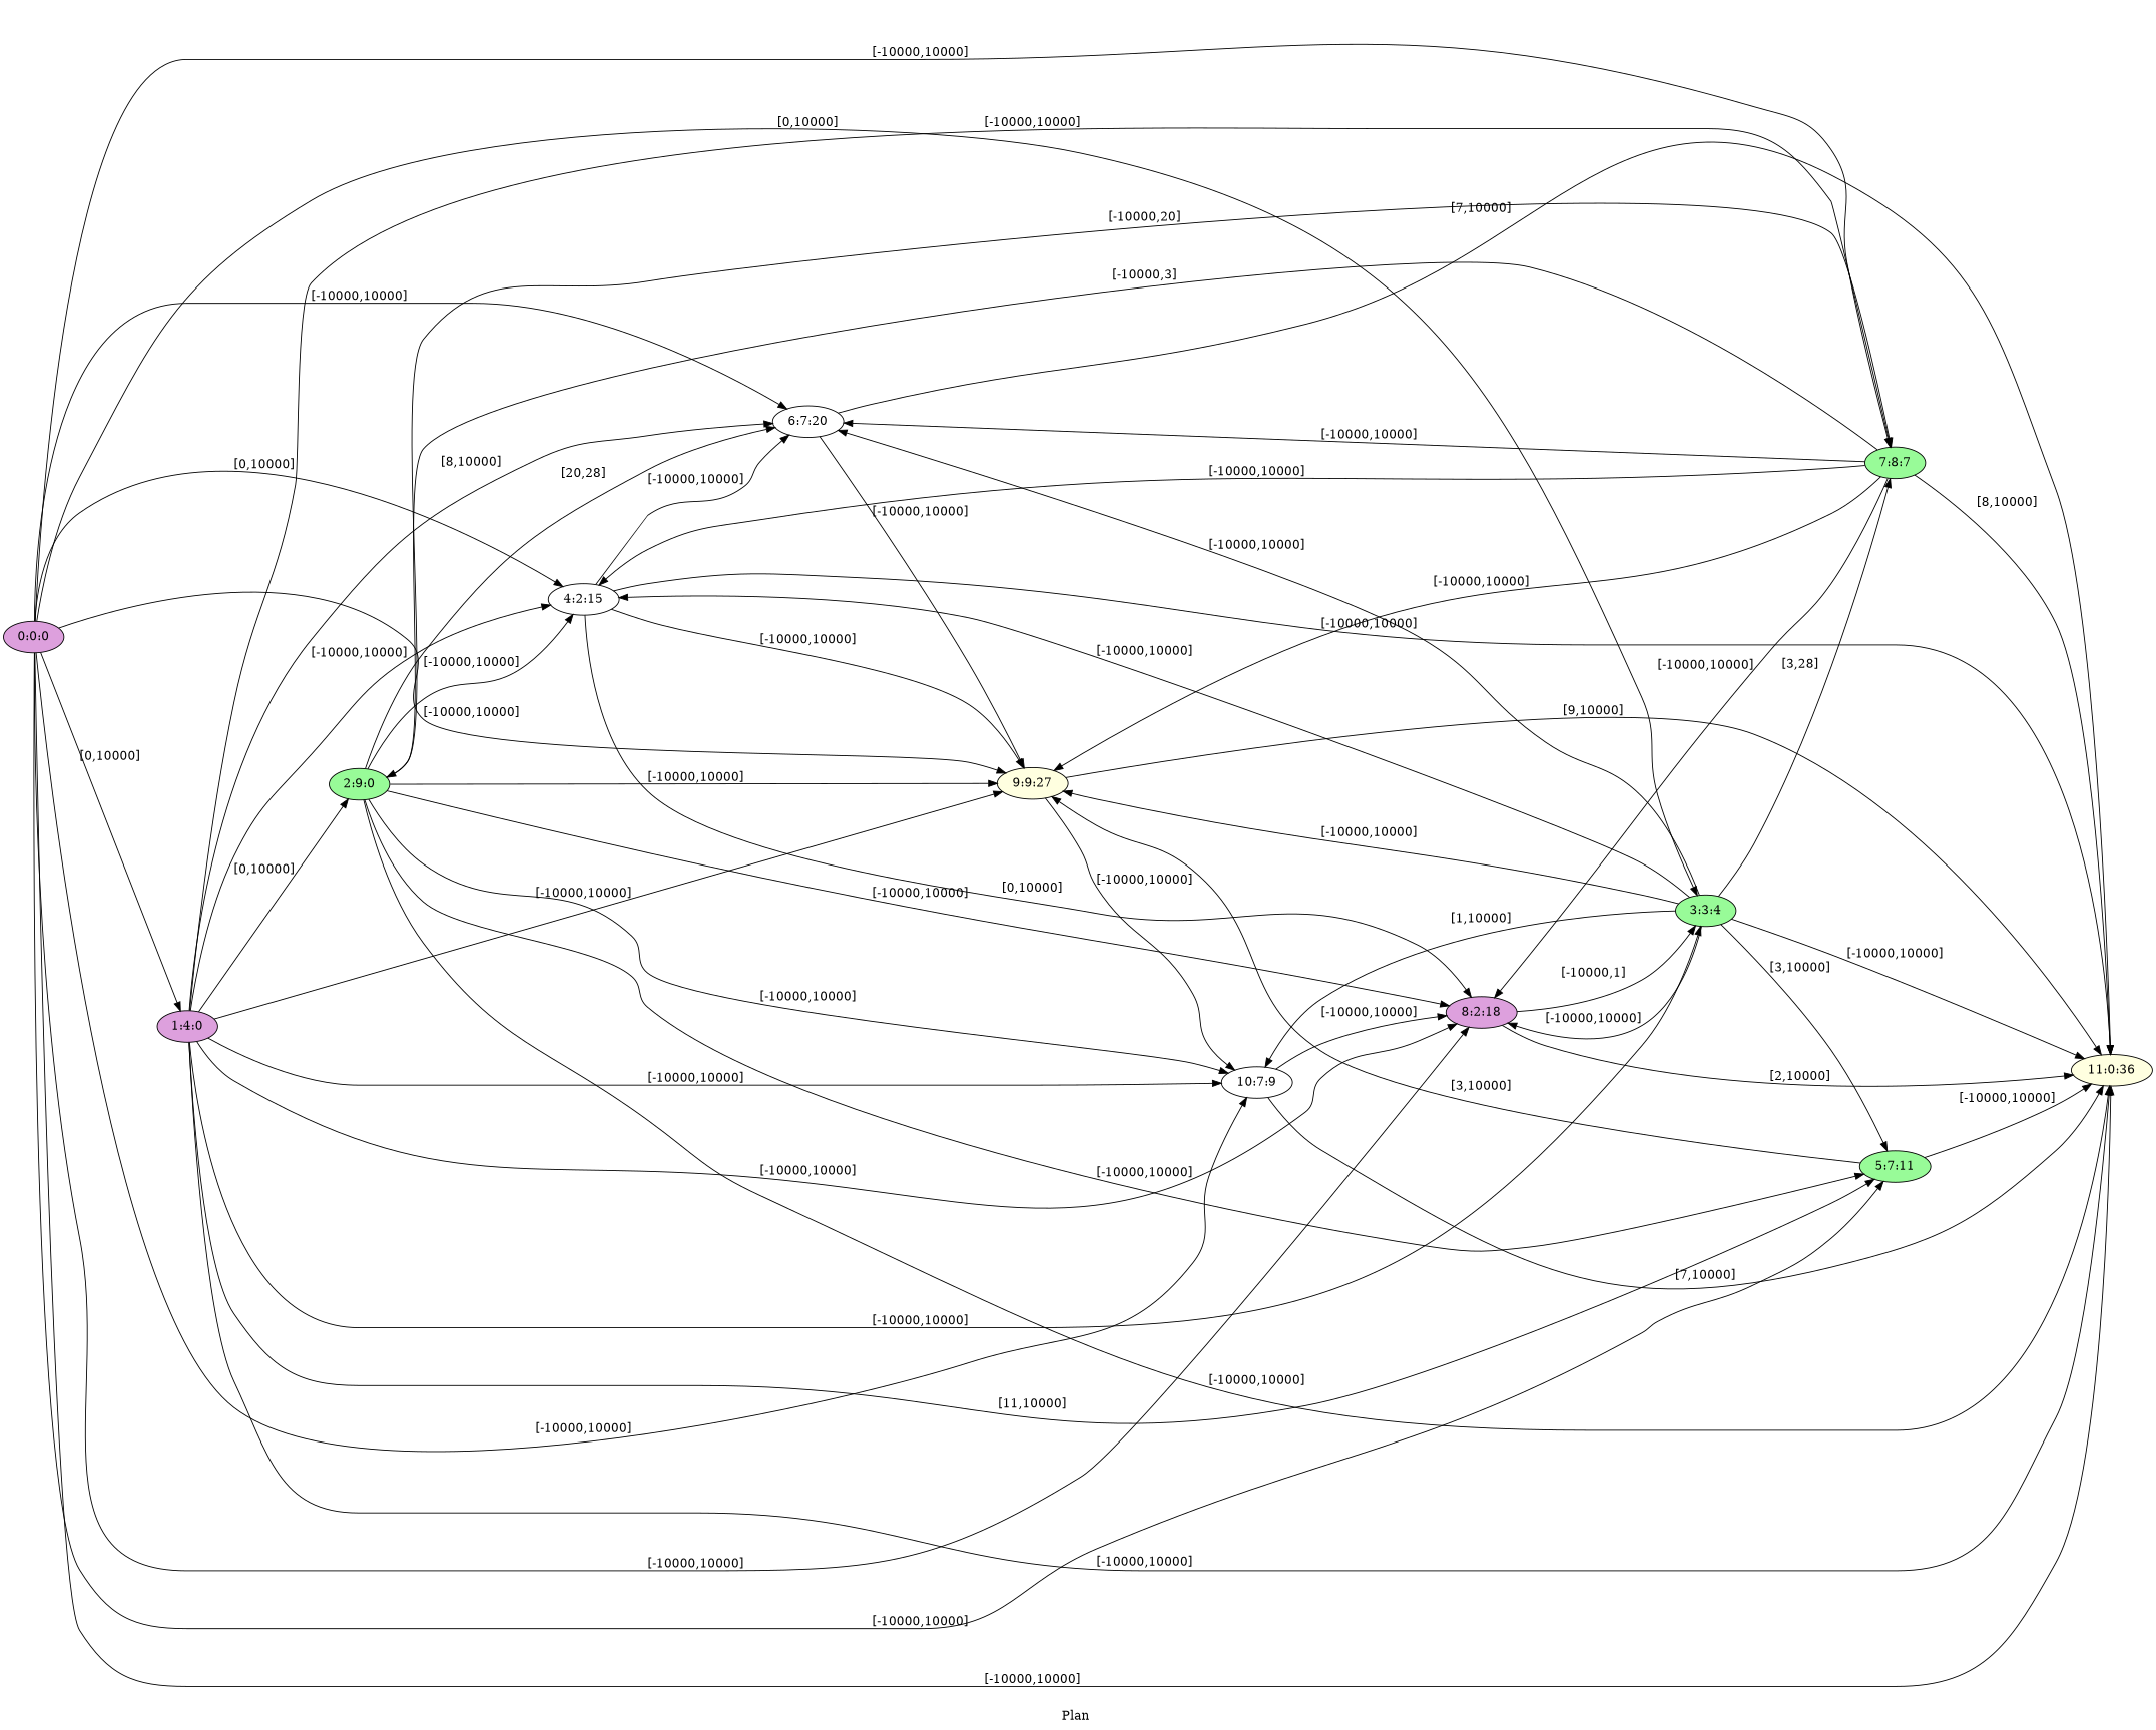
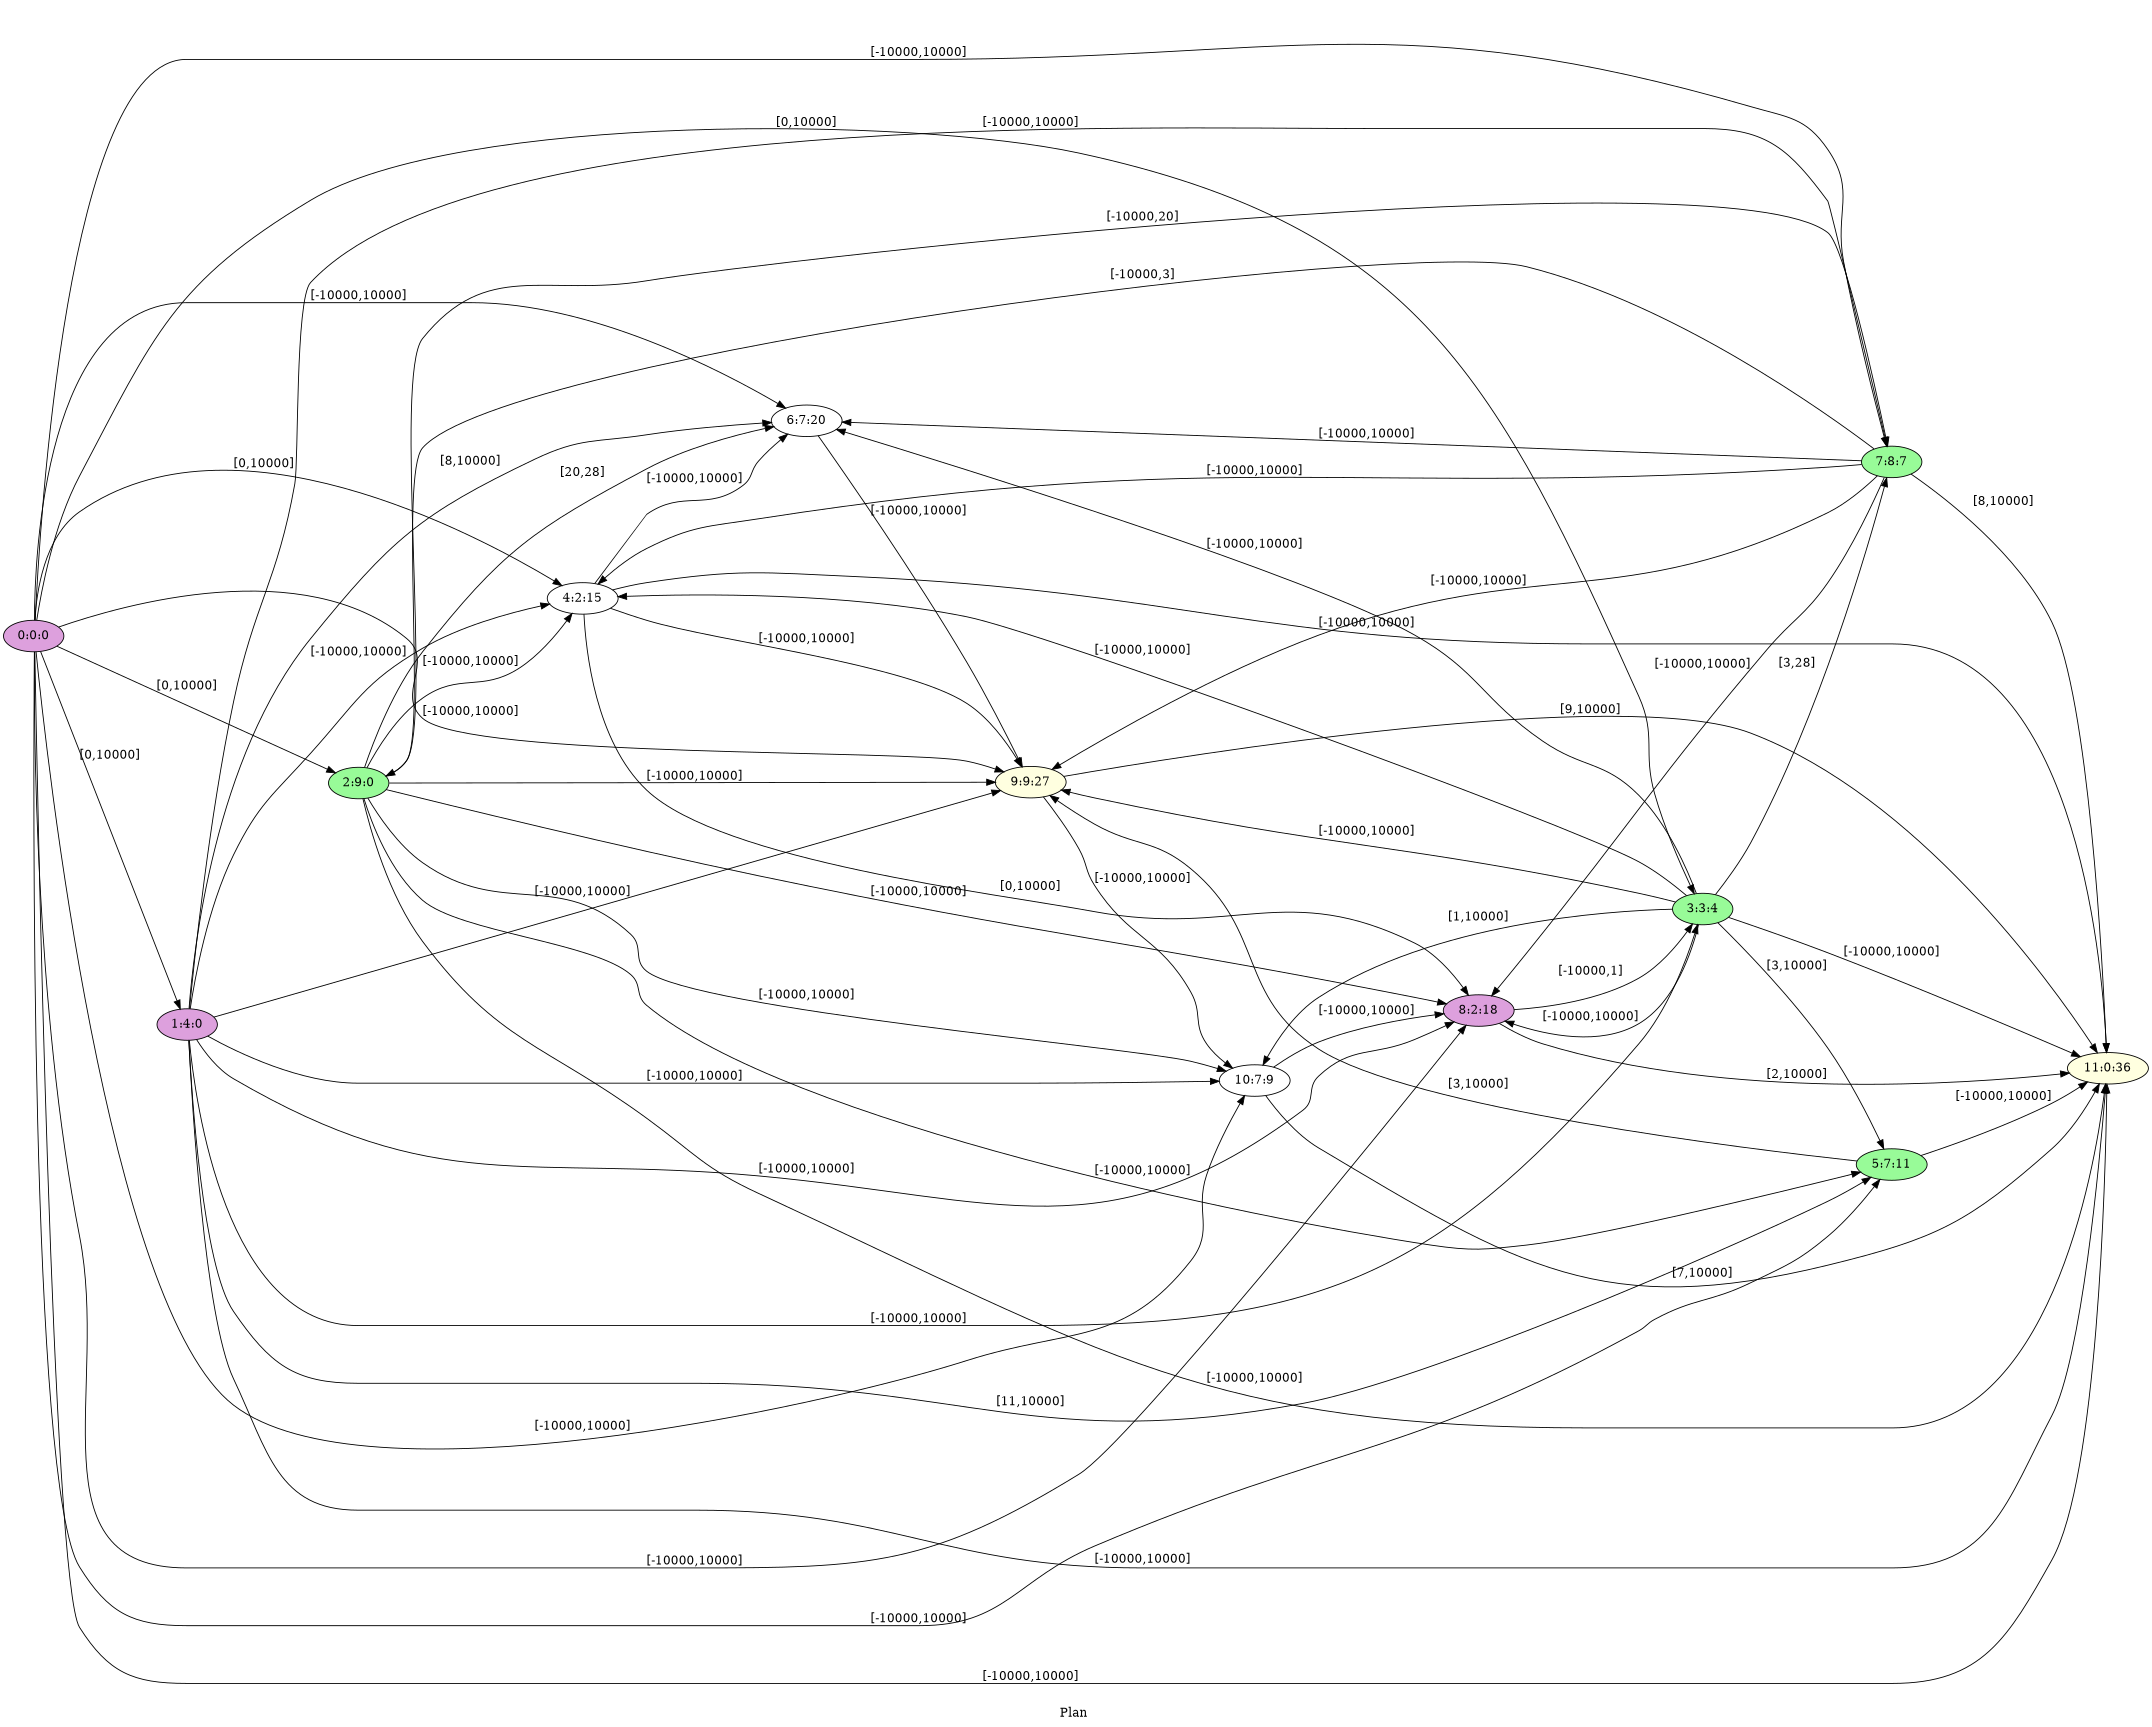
  digraph {
    fldt=0.74329
    label="Plan "
    nodesep=.45
    rankdir=LR
    node [fillcolor=palegreen style=filled]
    "0:0:0" [fillcolor=plum]
    "1:4:0" [fillcolor=plum]
    "2:9:0"
    "3:3:4"
    "4:2:15" [fillcolor=white]
    "5:7:11"
    "6:7:20" [fillcolor=white]
    "7:8:7"
    "8:2:18" [fillcolor=plum]
    "9:9:27" [fillcolor=lightyellow]
    "10:7:9" [fillcolor=white]
    "11:0:36" [fillcolor=lightyellow]
    "0:0:0" -> "1:4:0" [label="[0,10000]"]
-   "1:4:0" -> "2:9:0" [label="[0,10000]"]
+   "0:0:0" -> "2:9:0" [label="[0,10000]"]
    "0:0:0" -> "3:3:4" [label="[0,10000]"]
    "0:0:0" -> "4:2:15" [label="[0,10000]"]
    "0:0:0" -> "5:7:11" [label="[-10000,10000]"]
    "0:0:0" -> "6:7:20" [label="[-10000,10000]"]
    "0:0:0" -> "7:8:7" [label="[-10000,10000]"]
    "0:0:0" -> "8:2:18" [label="[-10000,10000]"]
    "0:0:0" -> "9:9:27" [label="[-10000,10000]"]
    "0:0:0" -> "10:7:9" [label="[-10000,10000]"]
    "0:0:0" -> "11:0:36" [label="[-10000,10000]"]
    "1:4:0" -> "3:3:4" [label="[-10000,10000]"]
    "1:4:0" -> "4:2:15" [label="[-10000,10000]"]
    "1:4:0" -> "5:7:11" [label="[11,10000]"]
    "1:4:0" -> "6:7:20" [label="[8,10000]"]
    "1:4:0" -> "7:8:7" [label="[-10000,10000]"]
    "1:4:0" -> "8:2:18" [label="[-10000,10000]"]
    "1:4:0" -> "9:9:27" [label="[-10000,10000]"]
    "1:4:0" -> "10:7:9" [label="[-10000,10000]"]
    "1:4:0" -> "11:0:36" [label="[-10000,10000]"]
    "2:9:0" -> "4:2:15" [label="[-10000,10000]"]
    "2:9:0" -> "5:7:11" [label="[-10000,10000]"]
    "2:9:0" -> "6:7:20" [label="[20,28]"]
    "2:9:0" -> "7:8:7" [label="[-10000,20]"]
    "2:9:0" -> "8:2:18" [label="[-10000,10000]"]
    "2:9:0" -> "9:9:27" [label="[-10000,10000]"]
    "2:9:0" -> "10:7:9" [label="[-10000,10000]"]
    "2:9:0" -> "11:0:36" [label="[-10000,10000]"]
    "3:3:4" -> "4:2:15" [label="[-10000,10000]"]
    "3:3:4" -> "5:7:11" [label="[3,10000]"]
    "3:3:4" -> "6:7:20" [label="[-10000,10000]"]
    "3:3:4" -> "7:8:7" [label="[3,28]"]
    "3:3:4" -> "8:2:18" [label="[-10000,10000]"]
    "3:3:4" -> "9:9:27" [label="[-10000,10000]"]
    "3:3:4" -> "10:7:9" [label="[1,10000]"]
    "3:3:4" -> "11:0:36" [label="[-10000,10000]"]
    "4:2:15" -> "6:7:20" [label="[-10000,10000]"]
    "4:2:15" -> "8:2:18" [label="[0,10000]"]
    "4:2:15" -> "9:9:27" [label="[-10000,10000]"]
    "4:2:15" -> "11:0:36" [label="[-10000,10000]"]
    "5:7:11" -> "9:9:27" [label="[3,10000]"]
    "5:7:11" -> "11:0:36" [label="[-10000,10000]"]
    "6:7:20" -> "9:9:27" [label="[-10000,10000]"]
-   "6:7:20" -> "11:0:36" [label="[7,10000]"]
    "7:8:7" -> "2:9:0" [label="[-10000,3]"]
    "7:8:7" -> "4:2:15" [label="[-10000,10000]"]
    "7:8:7" -> "6:7:20" [label="[-10000,10000]"]
    "7:8:7" -> "8:2:18" [label="[-10000,10000]"]
    "7:8:7" -> "9:9:27" [label="[-10000,10000]"]
    "7:8:7" -> "11:0:36" [label="[8,10000]"]
    "8:2:18" -> "3:3:4" [label="[-10000,1]"]
    "8:2:18" -> "11:0:36" [label="[2,10000]"]
    "9:9:27" -> "10:7:9" [label="[-10000,10000]"]
    "9:9:27" -> "11:0:36" [label="[9,10000]"]
    "10:7:9" -> "8:2:18" [label="[-10000,10000]"]
    "10:7:9" -> "11:0:36" [label="[7,10000]"]
  }
